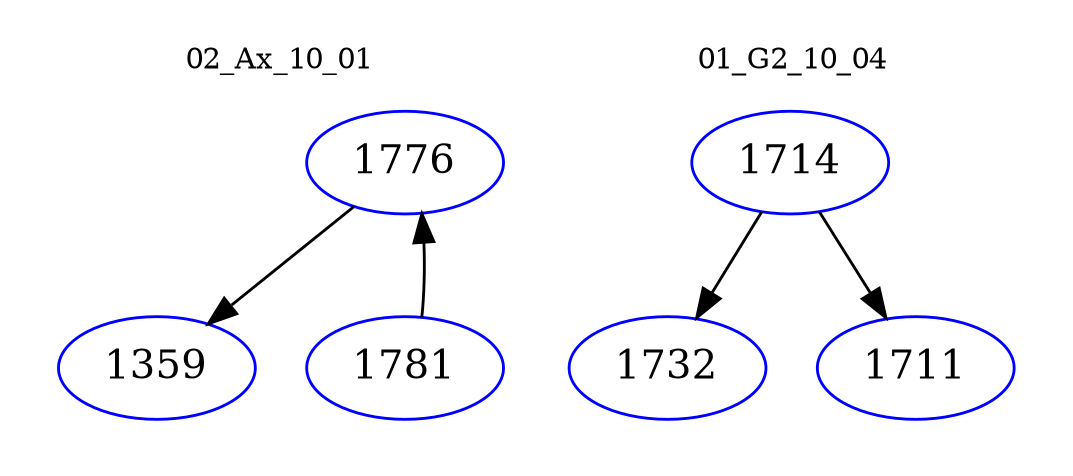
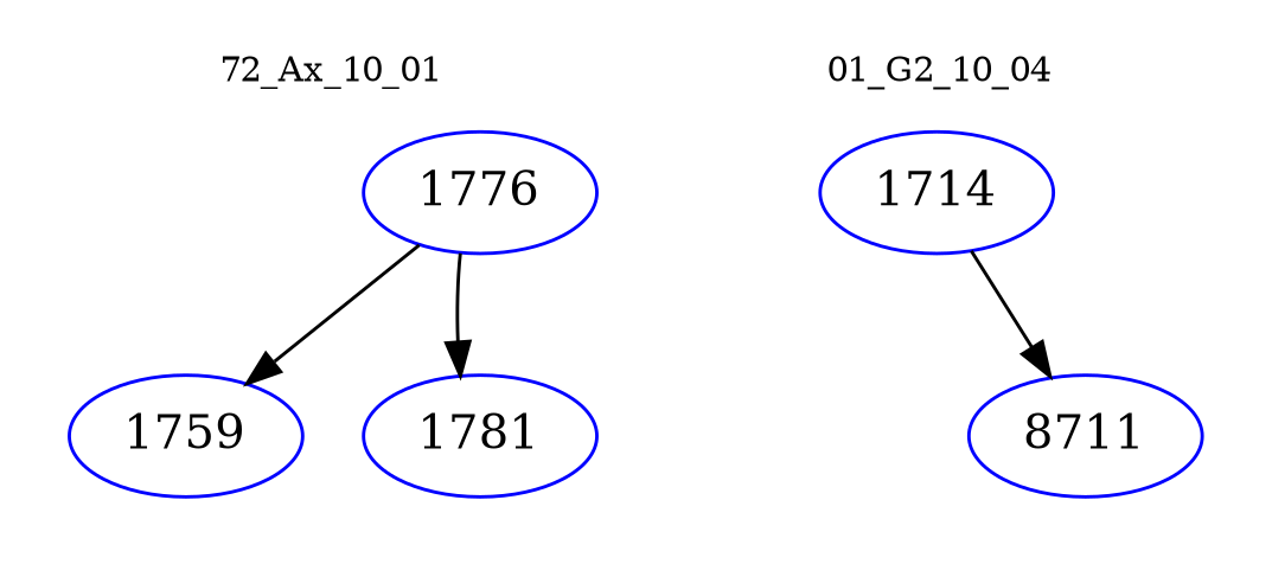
  digraph {
    node [color=blue]
    edge [color=black]
    n1 [label=1776]
-   n2 [label=1359]
+   n2 [label=1759]
    n3 [label=1781]
    n4 [label=1714]
-   n5 [label=1732]
-   n6 [label=1711]
+   n6 [label=8711]
    subgraph cluster_1 {
      color=white
      fontsize=10
-     label="02_Ax_10_01"
+     label="72_Ax_10_01"
      n1
      n2
      n3
    }
    subgraph cluster_2 {
      color=white
      fontsize=10
      label="01_G2_10_04"
      n4
-     n5
      n6
    }
    n1 -> n2
-   n3 -> n1
-   n4 -> n5
+   n1 -> n3
    n4 -> n6
  }
